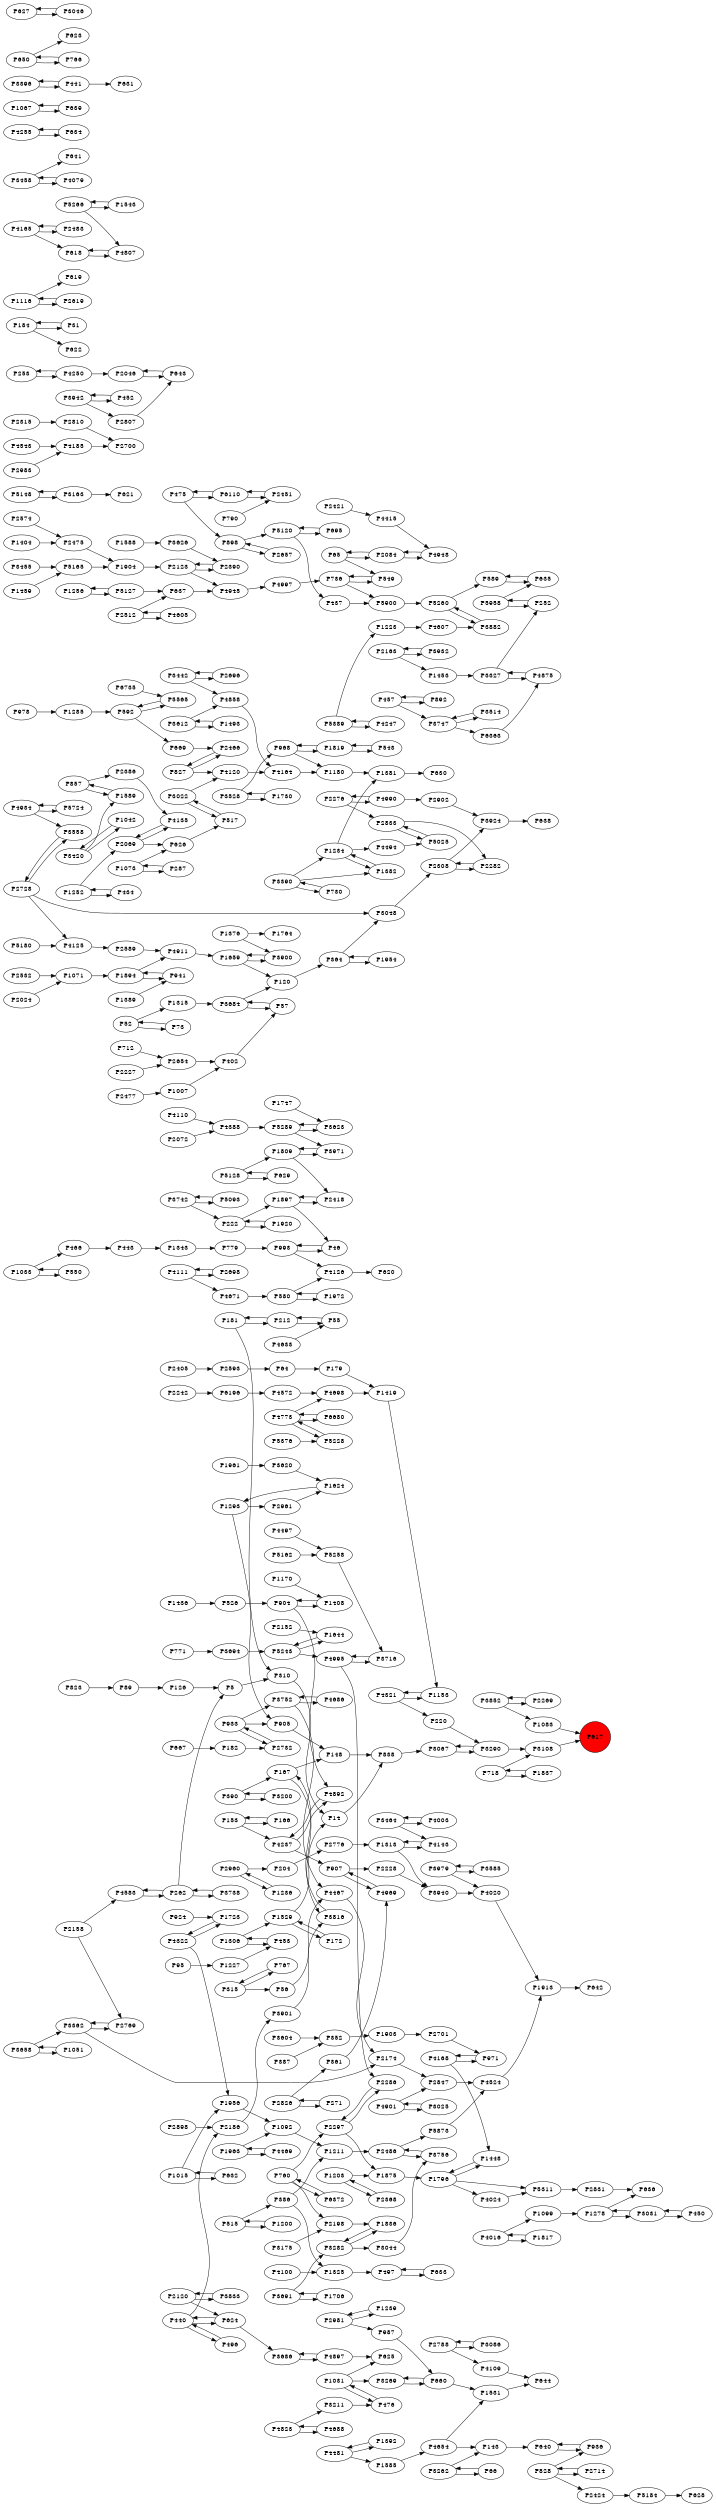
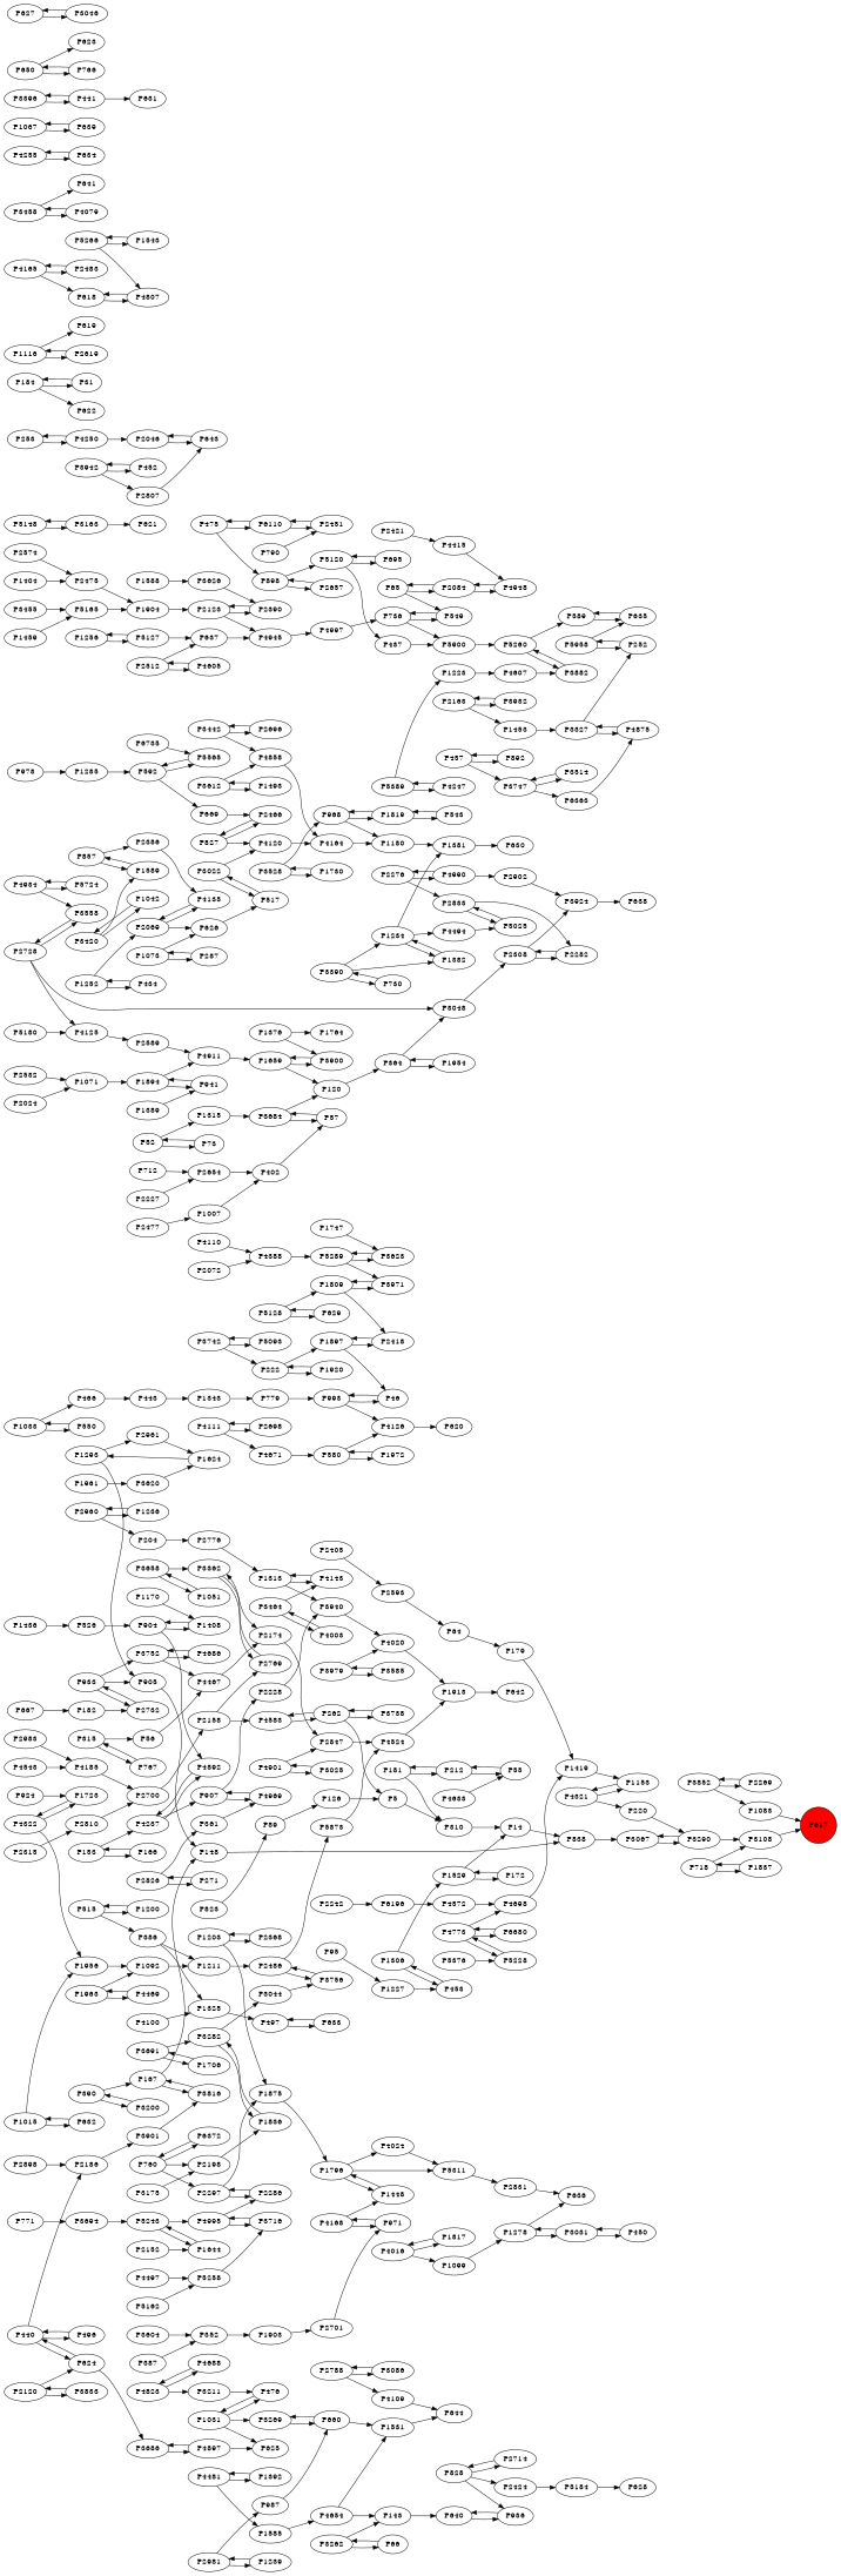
  digraph {
    rankdir=LR
    P181
    P310
    P212
    P14
    P55
    P838
    P3031
    P1278
    P450
    P636
    P5873
    P4524
    P1913
    P642
    P580
    P4126
    P1972
    P620
    P2728
    P3558
    P3048
    P4125
    P2308
    P2589
    P1256
    P5127
    P637
    P4945
    P3269
    P660
    P1531
    P644
    P1315
    P3684
    P120
    P57
    P364
    P6196
    P4572
    P4698
    P1419
    P1211
    P2486
    P3756
    P760
    P2198
    P6372
    P2297
    P1836
    P1875
    P2286
    P3282
    P6110
    P475
    P2451
    P898
    P2657
    P5120
    P1234
    P4494
    P1381
    P1382
    P5025
    P630
    P2833
    P2696
    P3442
    P4858
    P4164
    P6680
    P4773
    P5228
    P4143
    P1313
    P3940
    P4020
    P1203
    P2368
    P1796
    P1153
    P4321
    P220
    P2961
    P1624
    P1293
    P905
    P1325
    P497
    P633
    P3044
    P172
    P1529
    P89
    P126
    P5
    P2282
    P3924
    P638
    P387
    P352
    P1903
    P2701
    P907
    P2228
    P4969
    P2981
    P987
    P1239
    P1007
    P402
    P1453
    P3327
    P4875
    P252
    P5958
    P167
    P148
    P3816
    P3067
    P4168
    P971
    P1448
    P1747
    P3623
    P5289
    P3971
    P3691
    P1706
    P5148
    P3163
    P621
    P3620
    P1376
    P1764
    P3900
    P1659
    P828
    P2424
    P936
    P2714
    P5184
    P640
    P628
    P827
    P4120
    P2466
    P1180
    P1252
    P434
    P2069
    P626
    P4135
    P3290
    P515
    P386
    P1200
    P65
    P2084
    P549
    P4948
    P736
    P1031
    P476
    P625
    P3747
    P3514
    P6363
    P5311
    P4024
    P2700
    P2158
    P2769
    P4583
    P3362
    P262
    P3658
    P1051
    P2174
    P2847
    P3716
    P4995
    P1954
    P2276
    P4990
    P2902
    P1033
    P466
    P550
    P443
    P1343
    P1809
    P667
    P182
    P2732
    P933
    P617 [fillcolor=red shape=circle style=filled]
    P3108
    P2477
    P253
    P4250
    P2046
    P643
    P2512
    P4605
    P3852
    P2269
    P1083
    P1092
    P3528
    P968
    P1730
    P1819
    P543
    P184
    P31
    P622
    P3464
    P4003
    P779
    P993
    P46
    P4237
    P4892
    P2227
    P2654
    P440
    P2186
    P496
    P624
    P3901
    P3686
    P1116
    P619
    P2619
    P618
    P4807
    P517
    P3022
    P1894
    P941
    P4911
    P1961
    P1897
    P2418
    P437
    P695
    P4109
    P3738
    P457
    P892
    P1963
    P4469
    P5900
    P5260
    P4823
    P3211
    P4688
    P5266
    P1543
    P1493
    P3612
    P2960
    P1236
    P204
    P2776
    P5258
    P2123
    P2390
    P4997
    P635
    P589
    P66
    P3262
    P143
    P2120
    P3833
    P4897
    P5243
    P1644
    P179
    P5162
    P1956
    P3458
    P641
    P4079
    P3942
    P452
    P2807
    P1099
    P1227
    P453
    P1306
    P1071
    P2788
    P3086
    P2831
    P390
    P3200
    P857
    P2386
    P1589
    P4633
    P4481
    P1585
    P1392
    P4654
    P2826
    P271
    P361
    P3882
    P4255
    P634
    P823
    P3742
    P5093
    P222
    P1920
    P718
    P1837
    P52
    P73
    P1067
    P639
    P3455
    P5165
    P1904
    P904
    P1408
    P767
    P315
    P56
    P4467
    P3396
    P441
    P631
    P3175
    P3979
    P3585
    P3420
    P1042
    P2593
    P64
    P4934
    P5724
    P4415
    P2574
    P2475
    P4388
    P6735
    P5565
    P592
    P669
    P2898
    P4110
    P1817
    P4016
    P2810
    P3025
    P4901
    P730
    P3390
    P1285
    P5389
    P1223
    P4247
    P4607
    P4185
    P1436
    P526
    P2421
    P2483
    P4165
    P1459
    P153
    P166
    P4322
    n377 [label=P1723]
    P2532
    P3604
    P1073
    P287
    P4543
    P3752
    P4686
    P5128
    P629
    P3694
    P2983
    P1015
    P632
    P95
    P650
    P623
    P766
    P1170
    P5376
    P4111
    P2698
    P4671
    P2163
    P3932
    P790
    P924
    P978
    P2405
    P2024
    P4100
    P2242
    P627
    P3046
    P5180
    P1588
    P3626
    P2072
    P1404
    P771
    P2152
    P4497
    P1389
    P2315
    P712
    P181 -> P310
    P181 -> P212
    P310 -> P14
    P212 -> P181
    P212 -> P55
    P14 -> P838
    P55 -> P212
    P838 -> P3067
    P3031 -> P1278
    P3031 -> P450
    P1278 -> P3031
    P1278 -> P636
    P450 -> P3031
    P5873 -> P4524
    P4524 -> P1913
    P1913 -> P642
    P580 -> P4126
    P580 -> P1972
    P4126 -> P620
    P1972 -> P580
    P2728 -> P3558
    P2728 -> P3048
    P2728 -> P4125
    P3558 -> P2728
    P3048 -> P2308
    P4125 -> P2589
    P2308 -> P2282
    P2308 -> P3924
    P2589 -> P4911
    P1256 -> P5127
    P5127 -> P1256
    P5127 -> P637
    P637 -> P4945
    P4945 -> P4997
    P3269 -> P660
    P660 -> P3269
    P660 -> P1531
    P1531 -> P644
    P1315 -> P3684
    P3684 -> P120
    P3684 -> P57
    P120 -> P364
    P57 -> P3684
    P364 -> P3048
    P364 -> P1954
    P6196 -> P4572
    P4572 -> P4698
    P4698 -> P1419
    P1419 -> P1153
    P1211 -> P2486
    P2486 -> P5873
    P2486 -> P3756
    P3756 -> P2486
    P760 -> P2198
    P760 -> P6372
    P760 -> P2297
    P2198 -> P1836
    P6372 -> P760
    P2297 -> P1875
    P2297 -> P2286
    P1836 -> P3282
    P1875 -> P1796
    P2286 -> P2297
    P3282 -> P1836
    P3282 -> P3044
    P6110 -> P475
    P6110 -> P2451
    P475 -> P6110
    P475 -> P898
    P2451 -> P6110
    P898 -> P2657
    P898 -> P5120
    P2657 -> P898
    P5120 -> P437
    P5120 -> P695
    P1234 -> P4494
    P1234 -> P1381
    P1234 -> P1382
    P4494 -> P5025
    P1381 -> P630
    P1382 -> P1234
    P5025 -> P2833
    P2833 -> P5025
    P2833 -> P2282
    P2696 -> P3442
    P3442 -> P2696
    P3442 -> P4858
    P4858 -> P4164
    P4164 -> P1180
    P6680 -> P4773
    P4773 -> P4698
    P4773 -> P6680
    P4773 -> P5228
    P5228 -> P4773
    P4143 -> P1313
    P1313 -> P4143
    P1313 -> P3940
    P3940 -> P4020
    P4020 -> P1913
    P1203 -> P1875
    P1203 -> P2368
    P2368 -> P1203
    P1796 -> P1448
    P1796 -> P5311
    P1796 -> P4024
    P1153 -> P4321
    P4321 -> P1153
    P4321 -> P220
    P220 -> P3290
    P2961 -> P1624
    P1624 -> P1293
    P1293 -> P2961
    P1293 -> P905
    P905 -> P148
    P1325 -> P497
    P497 -> P633
    P633 -> P497
    P3044 -> P3756
    P172 -> P1529
    P1529 -> P14
    P1529 -> P172
    P89 -> P126
    P126 -> P5
    P5 -> P310
    P2282 -> P2308
    P3924 -> P638
    P387 -> P352
    P352 -> P1903
    P1903 -> P2701
    P2701 -> P971
    P907 -> P2228
    P907 -> P4969
    P2228 -> P3940
    P4969 -> P907
    P2981 -> P987
    P2981 -> P1239
    P987 -> P660
    P1239 -> P2981
    P1007 -> P402
    P402 -> P57
    P1453 -> P3327
    P3327 -> P4875
    P3327 -> P252
    P4875 -> P3327
    P252 -> P5958
    P5958 -> P252
    P5958 -> P635
    P167 -> P148
    P167 -> P3816
    P148 -> P838
    P3816 -> P167
    P3067 -> P3290
    P4168 -> P971
    P4168 -> P1448
    P971 -> P4168
    P1448 -> P1796
    P1747 -> P3623
    P3623 -> P5289
    P5289 -> P3623
    P5289 -> P3971
    P3971 -> P1809
    P3691 -> P3282
    P3691 -> P1706
    P1706 -> P3691
    P5148 -> P3163
    P3163 -> P5148
    P3163 -> P621
    P3620 -> P1624
    P1376 -> P1764
    P1376 -> P3900
    P3900 -> P1659
    P1659 -> P120
    P1659 -> P3900
    P828 -> P2424
    P828 -> P936
    P828 -> P2714
    P2424 -> P5184
    P936 -> P640
    P2714 -> P828
    P5184 -> P628
    P640 -> P936
    P827 -> P4120
    P827 -> P2466
    P4120 -> P4164
    P2466 -> P827
    P1180 -> P1381
    P1252 -> P434
    P1252 -> P2069
    P434 -> P1252
    P2069 -> P626
    P2069 -> P4135
    P626 -> P517
    P4135 -> P2069
    P3290 -> P3067
    P3290 -> P3108
    P515 -> P386
    P515 -> P1200
    P386 -> P1211
    P386 -> P1325
    P1200 -> P515
    P65 -> P2084
    P65 -> P549
    P2084 -> P65
    P2084 -> P4948
    P549 -> P736
    P4948 -> P2084
    P736 -> P549
    P736 -> P5900
    P1031 -> P3269
    P1031 -> P476
    P1031 -> P625
    P476 -> P1031
    P3747 -> P3514
    P3747 -> P6363
    P3514 -> P3747
    P6363 -> P4875
    P5311 -> P2831
    P4024 -> P5311
+   P2700 -> P2158
    P2158 -> P2769
    P2158 -> P4583
    P2769 -> P3362
    P4583 -> P262
    P3362 -> P2769
    P3362 -> P2174
    P262 -> P5
    P262 -> P4583
    P262 -> P3738
    P3658 -> P3362
    P3658 -> P1051
    P1051 -> P3658
    P2174 -> P2847
    P2847 -> P4524
    P3716 -> P4995
    P4995 -> P2286
    P4995 -> P3716
    P1954 -> P364
    P2276 -> P2833
    P2276 -> P4990
    P4990 -> P2276
    P4990 -> P2902
    P2902 -> P3924
    P1033 -> P466
    P1033 -> P550
    P466 -> P443
    P550 -> P1033
    P443 -> P1343
    P1343 -> P779
    P1809 -> P3971
    P1809 -> P2418
    P667 -> P182
    P182 -> P2732
    P2732 -> P933
    P933 -> P905
    P933 -> P2732
    P933 -> P3752
    P3108 -> P617
    P2477 -> P1007
    P253 -> P4250
    P4250 -> P253
    P4250 -> P2046
    P2046 -> P643
    P643 -> P2046
    P2512 -> P637
    P2512 -> P4605
    P4605 -> P2512
    P3852 -> P2269
    P3852 -> P1083
    P2269 -> P3852
    P1083 -> P617
    P1092 -> P1211
    P3528 -> P968
    P3528 -> P1730
    P968 -> P1180
    P968 -> P1819
    P1730 -> P3528
    P1819 -> P968
    P1819 -> P543
    P543 -> P1819
    P184 -> P31
    P184 -> P622
    P31 -> P184
    P3464 -> P4143
    P3464 -> P4003
    P4003 -> P3464
    P779 -> P993
    P993 -> P4126
    P993 -> P46
    P46 -> P993
    P4237 -> P907
    P4237 -> P4892
    P4892 -> P4237
    P2227 -> P2654
    P2654 -> P402
    P440 -> P2186
    P440 -> P496
    P440 -> P624
    P2186 -> P3901
    P496 -> P440
    P624 -> P440
    P624 -> P3686
    P3901 -> P3816
    P3686 -> P4897
    P1116 -> P619
    P1116 -> P2619
    P2619 -> P1116
    P618 -> P4807
    P4807 -> P618
    P517 -> P3022
    P3022 -> P4120
    P3022 -> P517
    P1894 -> P941
    P1894 -> P4911
    P941 -> P1894
    P4911 -> P1659
    P1961 -> P3620
    P1897 -> P46
    P1897 -> P2418
    P2418 -> P1897
    P437 -> P5900
    P695 -> P5120
    P4109 -> P644
    P3738 -> P262
    P457 -> P3747
    P457 -> P892
    P892 -> P457
    P1963 -> P1092
    P1963 -> P4469
    P4469 -> P1963
    P5900 -> P5260
    P5260 -> P589
    P5260 -> P3882
    P4823 -> P3211
    P4823 -> P4688
    P3211 -> P476
    P4688 -> P4823
    P5266 -> P4807
    P5266 -> P1543
    P1543 -> P5266
    P1493 -> P3612
    P3612 -> P4858
    P3612 -> P1493
    P2960 -> P1236
    P2960 -> P204
    P1236 -> P2960
    P204 -> P2776
    P2776 -> P1313
    P5258 -> P3716
    P2123 -> P4945
    P2123 -> P2390
    P2390 -> P2123
    P4997 -> P736
    P635 -> P589
    P589 -> P635
    P66 -> P3262
    P3262 -> P66
    P3262 -> P143
    P143 -> P640
    P2120 -> P624
    P2120 -> P3833
    P3833 -> P2120
    P4897 -> P625
    P4897 -> P3686
    P5243 -> P4995
    P5243 -> P1644
    P1644 -> P5243
    P179 -> P1419
    P5162 -> P5258
    P1956 -> P1092
    P3458 -> P641
    P3458 -> P4079
    P4079 -> P3458
    P3942 -> P452
    P3942 -> P2807
    P452 -> P3942
    P2807 -> P643
    P1099 -> P1278
    P1227 -> P453
    P453 -> P1306
    P1306 -> P1529
    P1306 -> P453
    P1071 -> P1894
    P2788 -> P4109
    P2788 -> P3086
    P3086 -> P2788
    P2831 -> P636
    P390 -> P167
    P390 -> P3200
    P3200 -> P390
    P857 -> P2386
    P857 -> P1589
    P2386 -> P4135
    P1589 -> P857
    P4633 -> P55
    P4481 -> P1585
    P4481 -> P1392
    P1585 -> P4654
    P1392 -> P4481
    P4654 -> P1531
    P4654 -> P143
    P2826 -> P271
    P2826 -> P361
    P271 -> P2826
    P361 -> P4969
    P3882 -> P5260
    P4255 -> P634
    P634 -> P4255
    P823 -> P89
    P3742 -> P5093
    P3742 -> P222
    P5093 -> P3742
    P222 -> P1897
    P222 -> P1920
    P1920 -> P222
    P718 -> P3108
    P718 -> P1837
    P1837 -> P718
    P52 -> P1315
    P52 -> P73
    P73 -> P52
    P1067 -> P639
    P639 -> P1067
    P3455 -> P5165
    P5165 -> P1904
    P1904 -> P2123
    P904 -> P4892
    P904 -> P1408
    P1408 -> P904
    P767 -> P315
    P315 -> P767
    P315 -> P56
    P56 -> P4467
    P4467 -> P2174
    P3396 -> P441
    P441 -> P3396
    P441 -> P631
    P3175 -> P2198
    P3979 -> P4020
    P3979 -> P3585
    P3585 -> P3979
    P3420 -> P1589
    P3420 -> P1042
    P1042 -> P3420
    P2593 -> P64
    P64 -> P179
    P4934 -> P3558
    P4934 -> P5724
    P5724 -> P4934
    P4415 -> P4948
    P2574 -> P2475
    P2475 -> P1904
    P4388 -> P5289
    P6735 -> P5565
    P5565 -> P592
    P592 -> P5565
    P592 -> P669
    P669 -> P2466
    P2898 -> P2186
    P4110 -> P4388
    P1817 -> P4016
    P4016 -> P1099
    P4016 -> P1817
    P2810 -> P2700
    P3025 -> P4901
    P4901 -> P2847
    P4901 -> P3025
    P730 -> P3390
    P3390 -> P1234
    P3390 -> P1382
    P3390 -> P730
    P1285 -> P592
    P5389 -> P1223
    P5389 -> P4247
    P1223 -> P4607
    P4247 -> P5389
    P4607 -> P3882
    P4185 -> P2700
    P1436 -> P526
    P526 -> P904
    P2421 -> P4415
    P2483 -> P4165
    P4165 -> P618
    P4165 -> P2483
    P1459 -> P5165
    P153 -> P4237
    P153 -> P166
    P166 -> P153
    P4322 -> P1956
    P4322 -> n377
    n377 -> P4322
    P2532 -> P1071
    P3604 -> P352
    P1073 -> P626
    P1073 -> P287
    P287 -> P1073
    P4543 -> P4185
    P3752 -> P4467
    P3752 -> P4686
    P4686 -> P3752
    P5128 -> P1809
    P5128 -> P629
    P629 -> P5128
    P3694 -> P5243
    P2983 -> P4185
    P1015 -> P1956
    P1015 -> P632
    P632 -> P1015
    P95 -> P1227
    P650 -> P623
    P650 -> P766
    P766 -> P650
    P1170 -> P1408
    P5376 -> P5228
    P4111 -> P2698
    P4111 -> P4671
    P2698 -> P4111
    P4671 -> P580
    P2163 -> P1453
    P2163 -> P3932
    P3932 -> P2163
    P790 -> P2451
    P924 -> n377
    P978 -> P1285
    P2405 -> P2593
    P2024 -> P1071
    P4100 -> P1325
    P2242 -> P6196
    P627 -> P3046
    P3046 -> P627
    P5180 -> P4125
    P1588 -> P3626
    P3626 -> P2390
    P2072 -> P4388
    P1404 -> P2475
    P771 -> P3694
    P2152 -> P1644
    P4497 -> P5258
    P1389 -> P941
    P2315 -> P2810
    P712 -> P2654
  }
